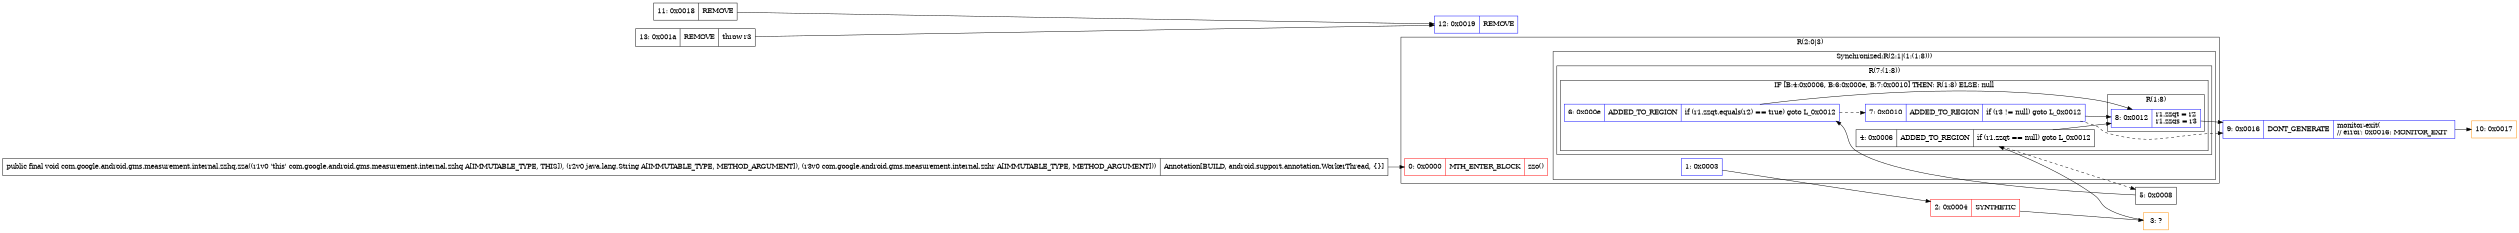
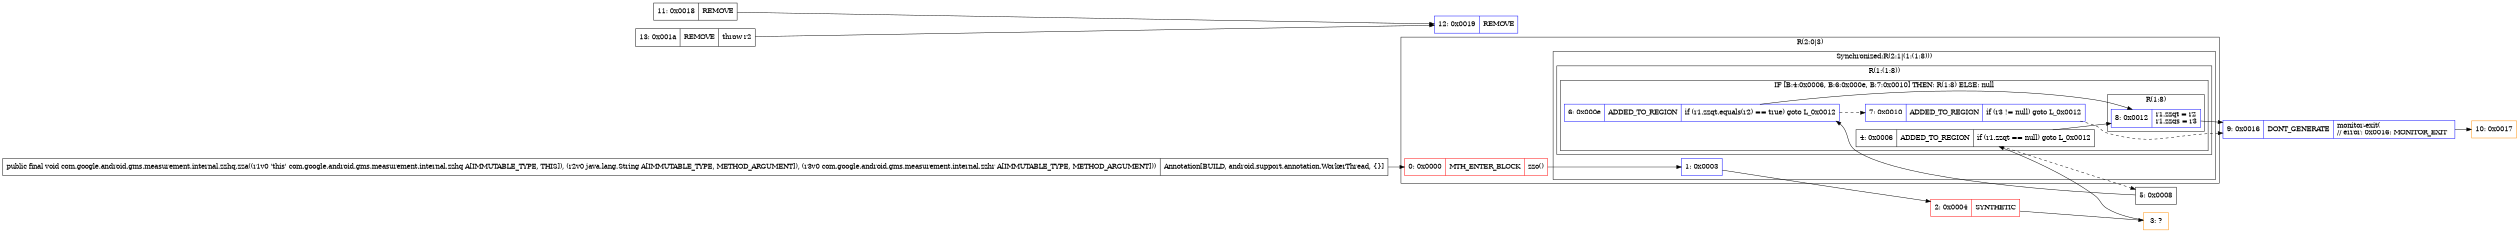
  digraph {
    rankdir=LR
    node [color=blue shape=record]
    n1 [label="{8\:\ 0x0012|r1.zzqt = r2\lr1.zzqs = r3\l}"]
    n2 [color=black label="{4\:\ 0x0006|ADDED_TO_REGION\l|if (r1.zzqt == null) goto L_0x0012\l}"]
    n3 [label="{6\:\ 0x000e|ADDED_TO_REGION\l|if (r1.zzqt.equals(r2) == true) goto L_0x0012\l}"]
    n4 [label="{7\:\ 0x0010|ADDED_TO_REGION\l|if (r3 != null) goto L_0x0012\l}"]
    n5 [label="{1\:\ 0x0003}"]
    n6 [color=red label="{0\:\ 0x0000|MTH_ENTER_BLOCK\l|zzo()\l}"]
    n7 [label="{9\:\ 0x0016|DONT_GENERATE\l|monitor\-exit(\l\/\/ error: 0x0016: MONITOR_EXIT  \l}"]
    n8 [color=black label="{5\:\ 0x0008}"]
    n9 [color=red label="{2\:\ 0x0004|SYNTHETIC\l}"]
    n10 [color=darkorange label="{3\:\ ?}"]
    n11 [color=darkorange label="{10\:\ 0x0017}"]
    n12 [color=black label="{11\:\ 0x0018|REMOVE\l}"]
    n13 [label="{12\:\ 0x0019|REMOVE\l}"]
-   n14 [color=black label="{13\:\ 0x001a|REMOVE\l|throw r3\l}"]
+   n14 [color=black label="{13\:\ 0x001a|REMOVE\l|throw r2\l}"]
    n15 [color=black label="{public final void com.google.android.gms.measurement.internal.zzhq.zza((r1v0 'this' com.google.android.gms.measurement.internal.zzhq A[IMMUTABLE_TYPE, THIS]), (r2v0 java.lang.String A[IMMUTABLE_TYPE, METHOD_ARGUMENT]), (r3v0 com.google.android.gms.measurement.internal.zzhr A[IMMUTABLE_TYPE, METHOD_ARGUMENT]))  | Annotation[BUILD, android.support.annotation.WorkerThread, \{\}]\l}"]
    subgraph cluster_1 {
      label="R(2:0|3)"
      n6
      subgraph cluster_2 {
        label="Synchronized:R(2:1|(1:(1:8)))"
        n5
        subgraph cluster_3 {
-         label="R(7:(1:8))"
+         label="R(1:(1:8))"
          subgraph cluster_4 {
            label="IF [B:4:0x0006, B:6:0x000e, B:7:0x0010] THEN: R(1:8) ELSE: null"
            n2
            n3
            n4
            subgraph cluster_5 {
              label="R(1:8)"
              n1
            }
          }
        }
      }
    }
    n1 -> n7
    n2 -> n1
    n2 -> n8 [style=dashed]
    n3 -> n1
    n3 -> n4 [style=dashed]
-   n4 -> n1
    n4 -> n7 [style=dashed]
    n5 -> n9
+   n6 -> n5
    n7 -> n11
    n8 -> n3
    n9 -> n10
    n10 -> n2
    n12 -> n13
    n14 -> n13
    n15 -> n6
  }
